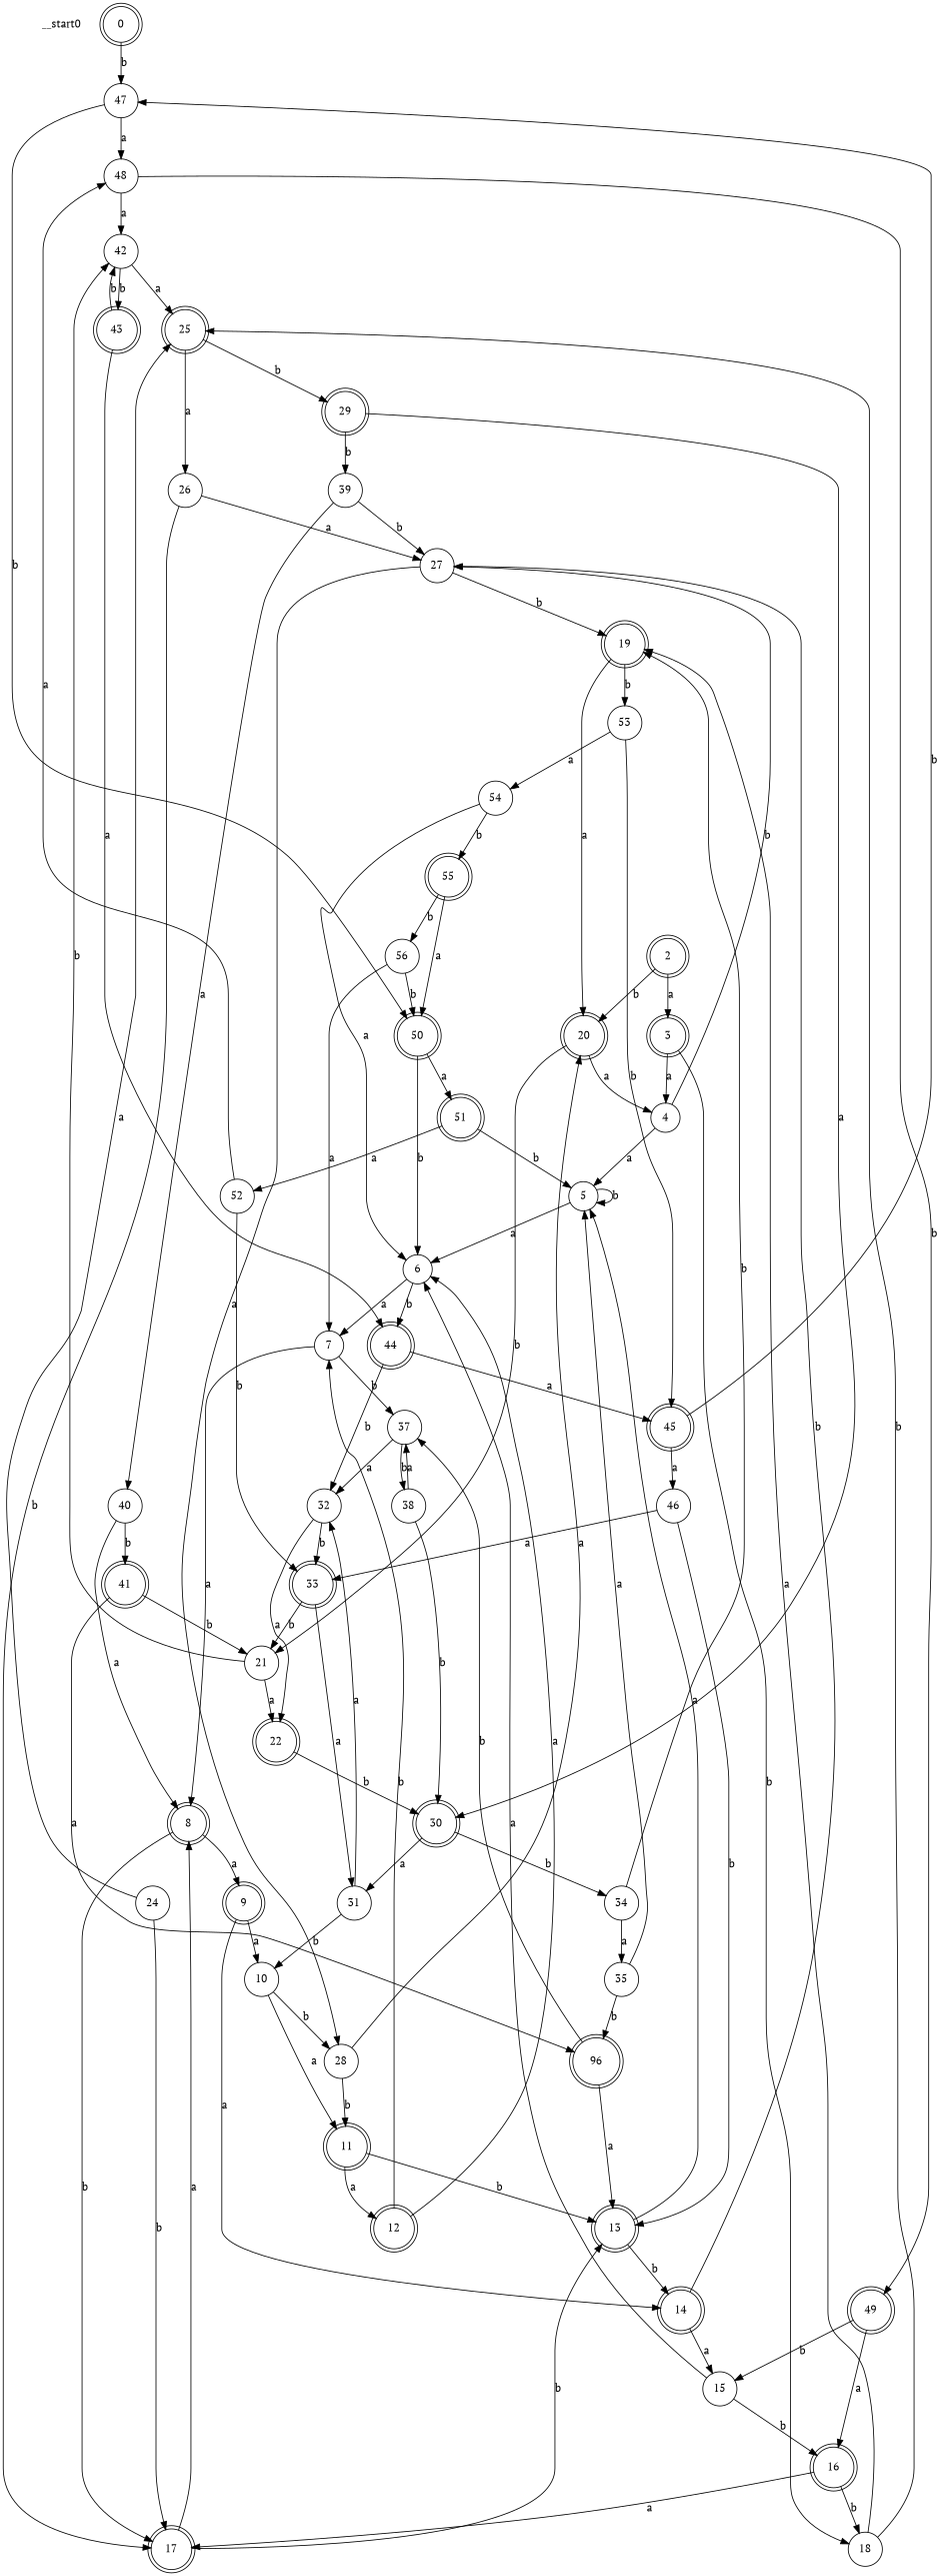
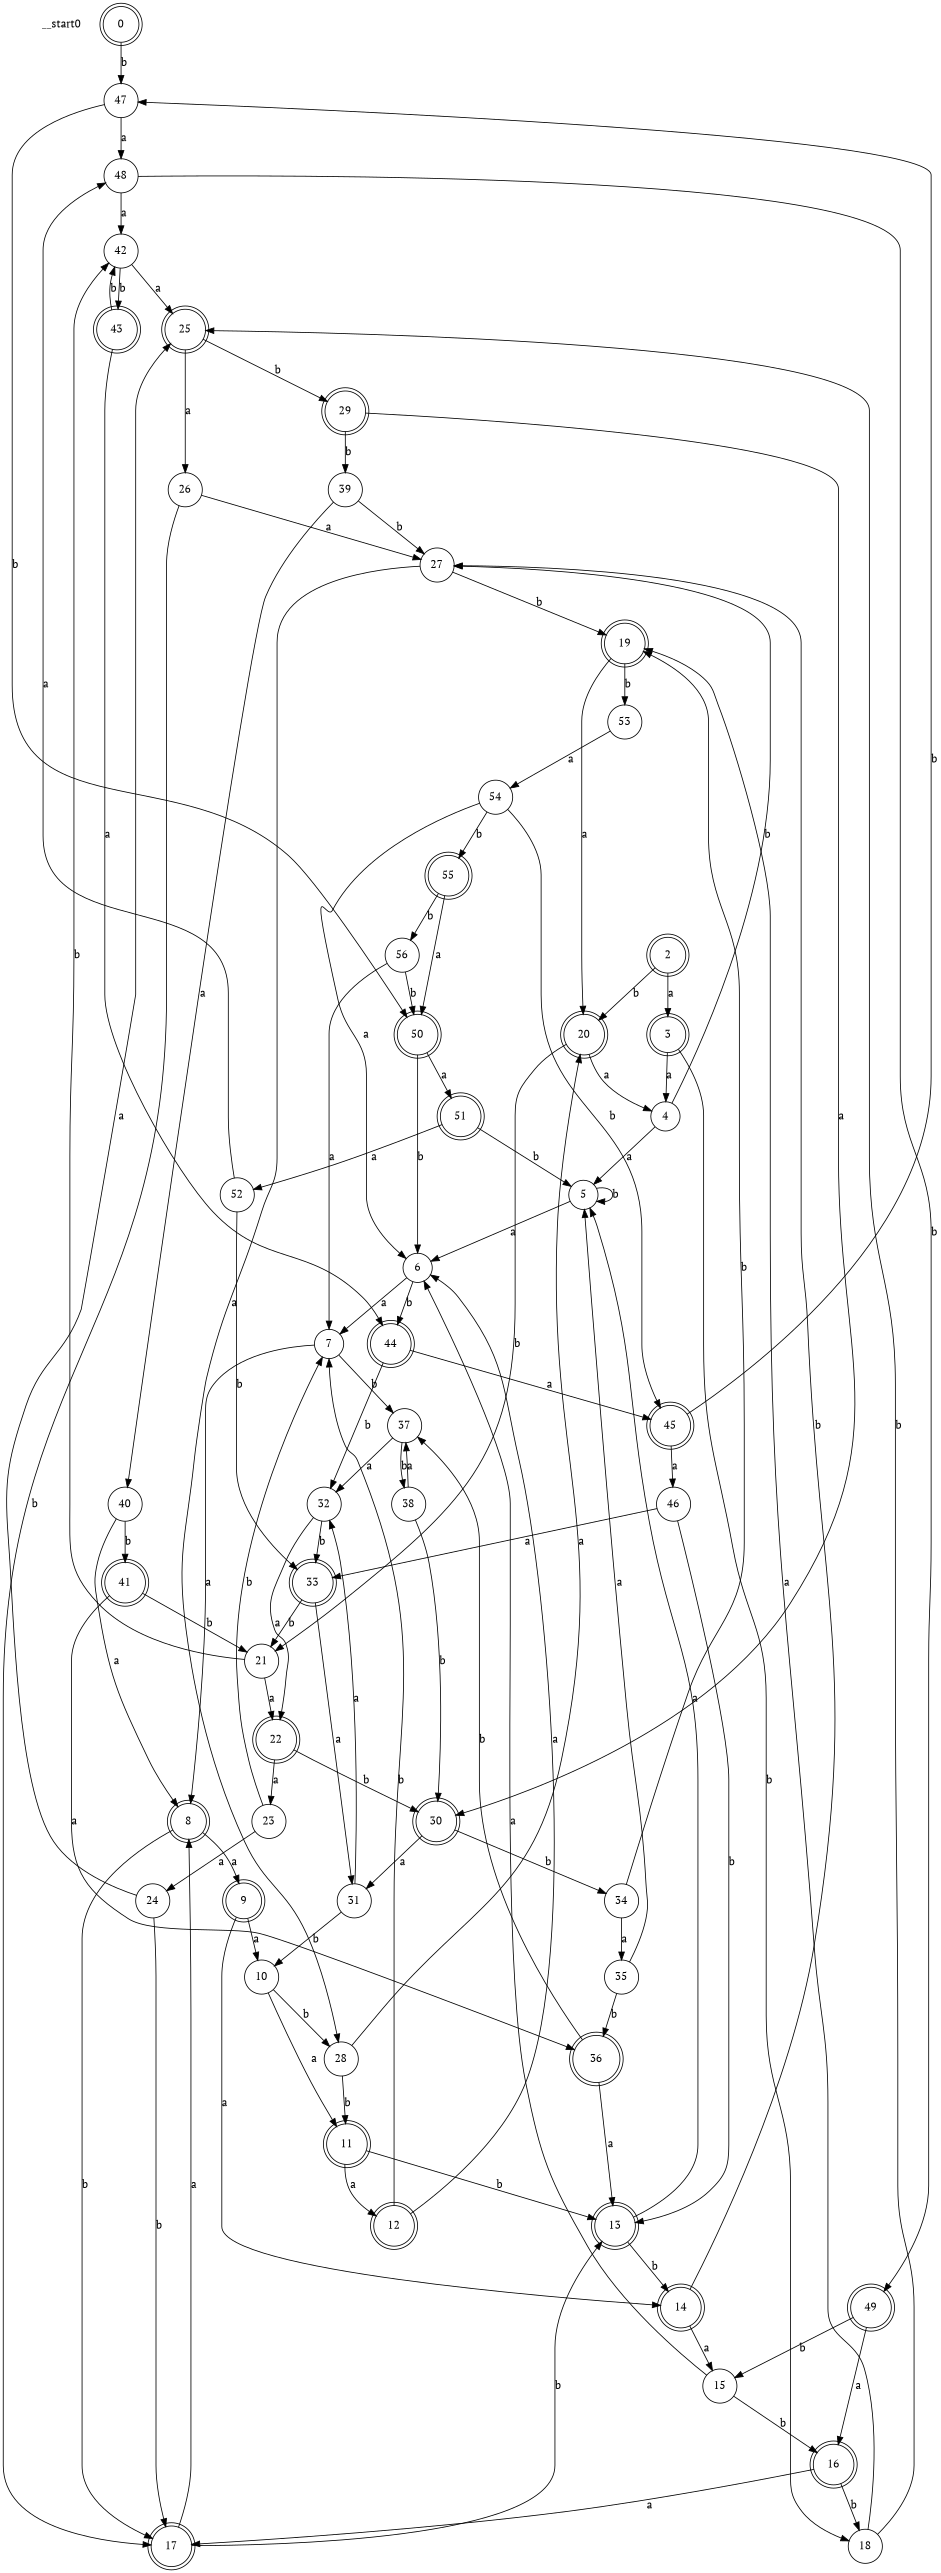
  digraph {
    fontname="PT Serif"
    rankdir=TB
    node [fontname="PT Serif" shape=circle color=black fillcolor=white style=filled]
    edge [fontname="PT Serif"]
    __start0 [shape=none color="" fillcolor="" style=""]
    n2 [label=0 shape=doublecircle style="rounded,filled"]
    n3 [label=47]
    n4 [label=48]
    n5 [label=50 shape=doublecircle style="rounded,filled"]
    n6 [label=2 shape=doublecircle style="rounded,filled"]
    n7 [label=3 shape=doublecircle style="rounded,filled"]
    n8 [label=20 shape=doublecircle style="rounded,filled"]
    n9 [label=6]
    n10 [label=7]
    n11 [label=44 shape=doublecircle style="rounded,filled"]
    n12 [label=4]
    n13 [label=18]
    n14 [label=21]
    n15 [label=5]
    n16 [label=27]
    n17 [label=19 shape=doublecircle style="rounded,filled"]
    n18 [label=25 shape=doublecircle style="rounded,filled"]
    n19 [label=28]
    n20 [label=8 shape=doublecircle style="rounded,filled"]
    n21 [label=37]
    n22 [label=32]
    n23 [label=45 shape=doublecircle style="rounded,filled"]
    n24 [label=9 shape=doublecircle style="rounded,filled"]
    n25 [label=17 shape=doublecircle style="rounded,filled"]
    n26 [label=38]
    n27 [label=10]
    n28 [label=14 shape=doublecircle style="rounded,filled"]
    n29 [label=13 shape=doublecircle style="rounded,filled"]
    n30 [label=11 shape=doublecircle style="rounded,filled"]
    n31 [label=15]
    n32 [label=12 shape=doublecircle style="rounded,filled"]
    n33 [label=16 shape=doublecircle style="rounded,filled"]
    n34 [label=53]
    n35 [label=26]
    n36 [label=29 shape=doublecircle style="rounded,filled"]
    n37 [label=54]
    n38 [label=22 shape=doublecircle style="rounded,filled"]
    n39 [label=42]
+   n40 [label=23]
    n41 [label=30 shape=doublecircle style="rounded,filled"]
    n42 [label=43 shape=doublecircle style="rounded,filled"]
    n43 [label=24]
    n44 [label=31]
    n45 [label=34]
    n46 [label=39]
    n47 [label=40]
    n48 [label=35]
    n49 [label=33 shape=doublecircle style="rounded,filled"]
-   n50 [label=96 shape=doublecircle style="rounded,filled"]
+   n50 [label=36 shape=doublecircle style="rounded,filled"]
    n51 [label=41 shape=doublecircle style="rounded,filled"]
    n52 [label=46]
    n53 [label=49 shape=doublecircle style="rounded,filled"]
    n54 [label=51 shape=doublecircle style="rounded,filled"]
    n55 [label=52]
    n56 [label=55 shape=doublecircle style="rounded,filled"]
    n57 [label=56]
    n2 -> n3 [label=b]
    n3 -> n4 [label=a]
    n3 -> n5 [label=b]
    n4 -> n39 [label=a]
    n4 -> n53 [label=b]
    n5 -> n9 [label=b]
    n5 -> n54 [label=a]
    n6 -> n7 [label=a]
    n6 -> n8 [label=b]
    n7 -> n12 [label=a]
    n7 -> n13 [label=b]
    n8 -> n12 [label=a]
    n8 -> n14 [label=b]
    n9 -> n10 [label=a]
    n9 -> n11 [label=b]
    n10 -> n20 [label=a]
    n10 -> n21 [label=b]
    n11 -> n22 [label=b]
    n11 -> n23 [label=a]
    n12 -> n15 [label=a]
    n12 -> n16 [label=b]
    n13 -> n17 [label=a]
    n13 -> n18 [label=b]
    n14 -> n38 [label=a]
    n14 -> n39 [label=b]
    n15 -> n9 [label=a]
    n15 -> n15 [label=b]
    n16 -> n17 [label=b]
    n16 -> n19 [label=a]
    n17 -> n8 [label=a]
    n17 -> n34 [label=b]
    n18 -> n35 [label=a]
    n18 -> n36 [label=b]
    n19 -> n8 [label=a]
    n19 -> n30 [label=b]
    n20 -> n24 [label=a]
    n20 -> n25 [label=b]
    n21 -> n22 [label=a]
    n21 -> n26 [label=b]
    n22 -> n38 [label=a]
    n22 -> n49 [label=b]
    n23 -> n3 [label=b]
    n23 -> n52 [label=a]
    n24 -> n27 [label=a]
    n24 -> n28 [label=a]
    n25 -> n20 [label=a]
    n25 -> n29 [label=b]
    n26 -> n21 [label=a]
    n26 -> n41 [label=b]
    n27 -> n19 [label=b]
    n27 -> n30 [label=a]
    n28 -> n16 [label=b]
    n28 -> n31 [label=a]
    n29 -> n15 [label=a]
    n29 -> n28 [label=b]
    n30 -> n29 [label=b]
    n30 -> n32 [label=a]
    n31 -> n9 [label=a]
    n31 -> n33 [label=b]
    n32 -> n9 [label=a]
    n32 -> n10 [label=b]
    n33 -> n13 [label=b]
    n33 -> n25 [label=a]
-   n34 -> n23 [label=b]
+   n37 -> n23 [label=b]
    n34 -> n37 [label=a]
    n35 -> n16 [label=a]
    n35 -> n25 [label=b]
    n36 -> n41 [label=a]
    n36 -> n46 [label=b]
    n37 -> n9 [label=a]
    n37 -> n56 [label=b]
+   n38 -> n40 [label=a]
    n38 -> n41 [label=b]
    n39 -> n18 [label=a]
    n39 -> n42 [label=b]
+   n40 -> n10 [label=b]
+   n40 -> n43 [label=a]
    n41 -> n44 [label=a]
    n41 -> n45 [label=b]
    n42 -> n11 [label=a]
    n42 -> n39 [label=b]
    n43 -> n18 [label=a]
    n43 -> n25 [label=b]
    n44 -> n22 [label=a]
    n44 -> n27 [label=b]
    n45 -> n17 [label=b]
    n45 -> n48 [label=a]
    n46 -> n16 [label=b]
    n46 -> n47 [label=a]
    n47 -> n20 [label=a]
    n47 -> n51 [label=b]
    n48 -> n15 [label=a]
    n48 -> n50 [label=b]
    n49 -> n14 [label=b]
    n49 -> n44 [label=a]
    n50 -> n21 [label=b]
    n50 -> n29 [label=a]
    n51 -> n14 [label=b]
    n51 -> n50 [label=a]
    n52 -> n29 [label=b]
    n52 -> n49 [label=a]
    n53 -> n31 [label=b]
    n53 -> n33 [label=a]
    n54 -> n15 [label=b]
    n54 -> n55 [label=a]
    n55 -> n4 [label=a]
    n55 -> n49 [label=b]
    n56 -> n5 [label=a]
    n56 -> n57 [label=b]
    n57 -> n5 [label=b]
    n57 -> n10 [label=a]
  }
